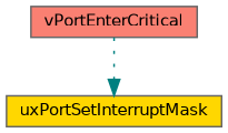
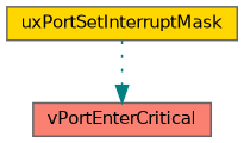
  digraph {
    rankdir=TB
    node [fontname=Helvetica fontsize=10 shape=box style=filled]
    n1 [color=gray40 fillcolor=salmon fontcolor=black height=0.2 label=vPortEnterCritical width=0.4]
    n2 [color=grey40 fillcolor=gold height=0.2 label=uxPortSetInterruptMask width=0.4]
-   n1 -> n2 [color=teal fontname=Helvetica fontsize=10 labelfontname=Helvetica labelfontsize=10 style=dotted arrowhead=normal]
+   n2 -> n1 [color=teal fontname=Helvetica fontsize=10 labelfontname=Helvetica labelfontsize=10 style=dotted arrowhead=normal]
  }
